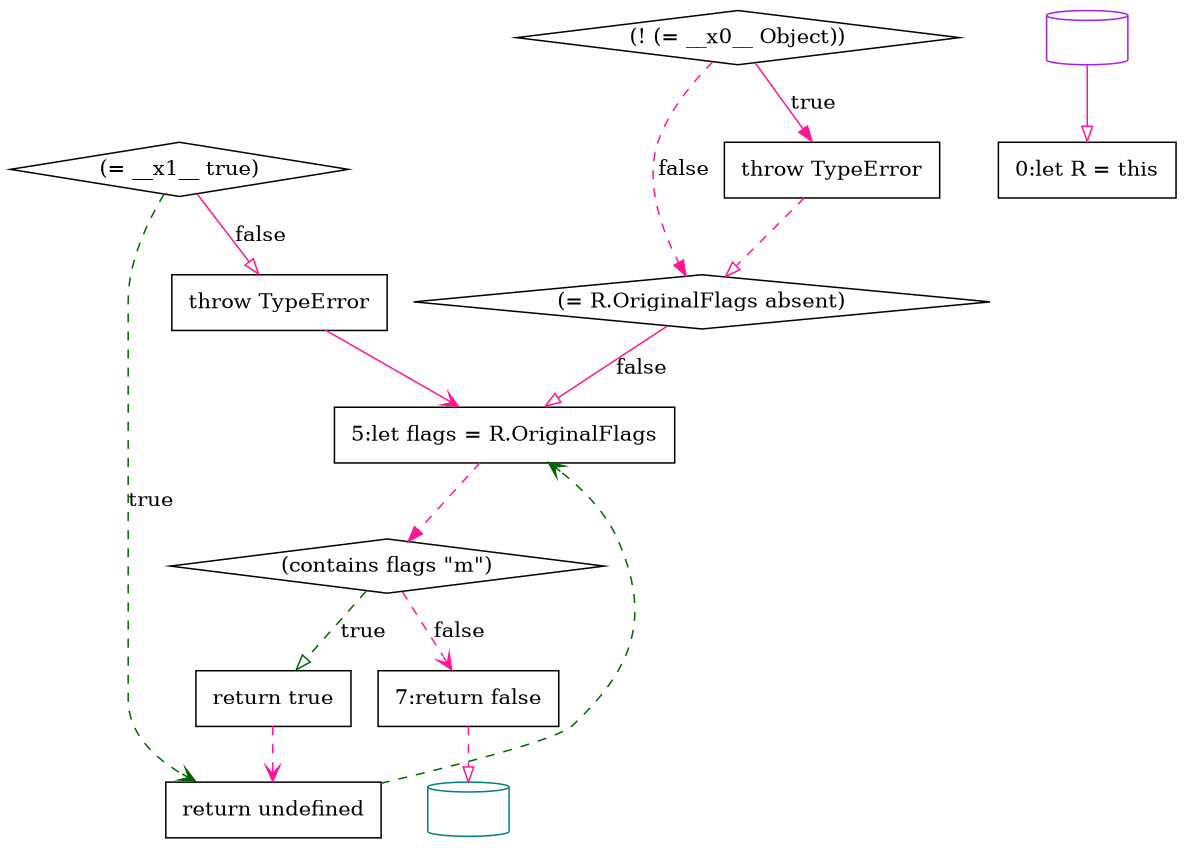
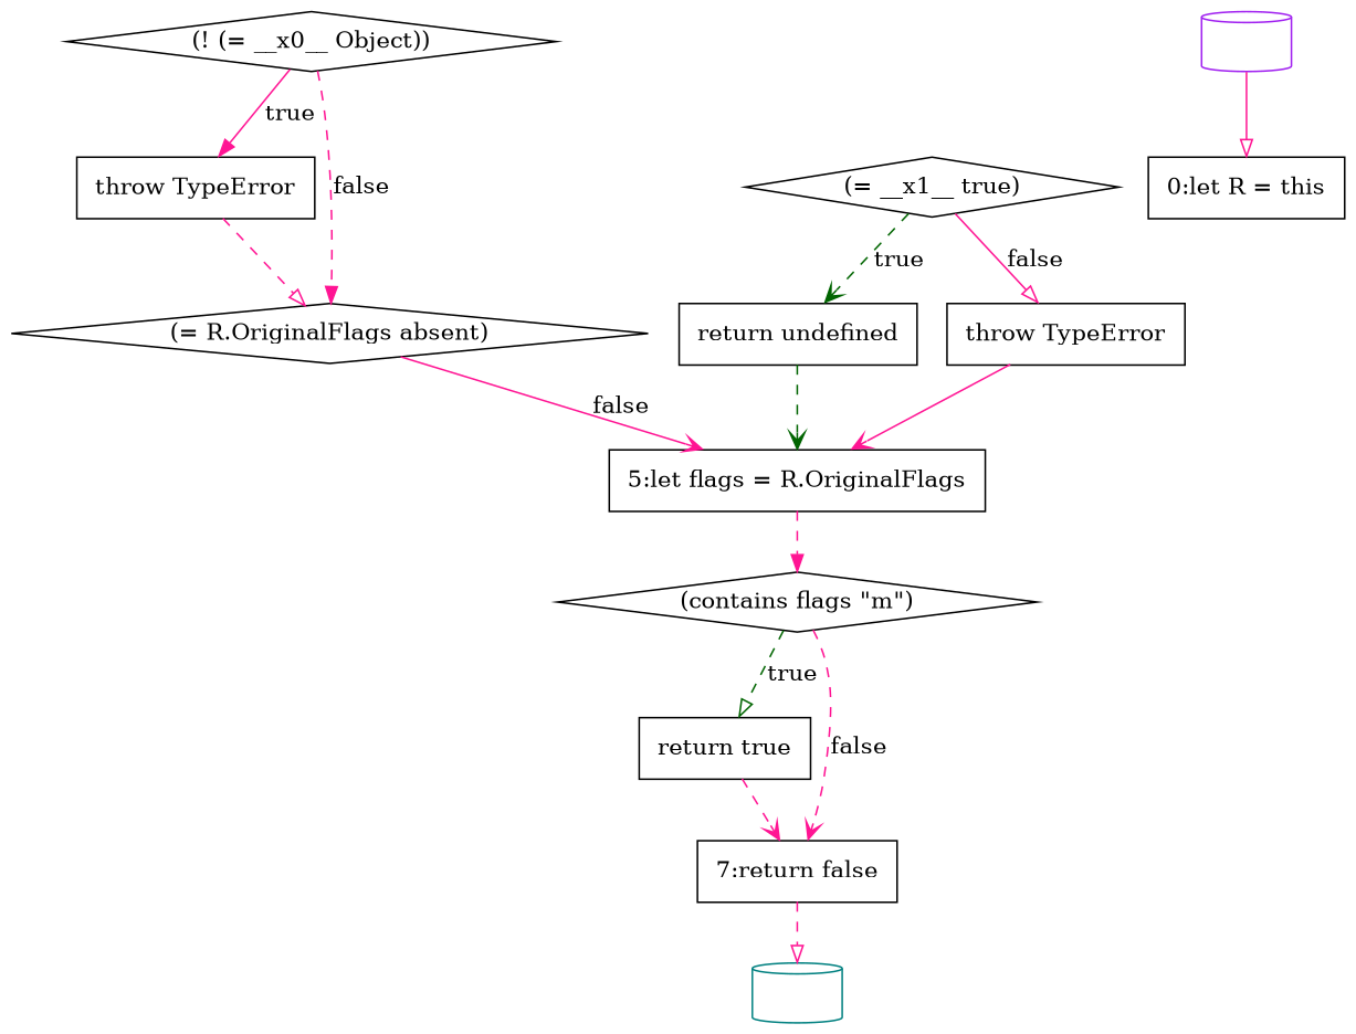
  digraph {
    node [color=black fillcolor=white shape=none style=filled margin=0]
    edge [arrowhead=onormal color=deeppink style=dashed]
    n1 [label=<<font color="black">(! (= __x0__ Object))</font>> shape=diamond margin=""]
    n2 [label=<<font color="black">     <table border="0" cellborder="1" cellspacing="0" cellpadding="10">       <tr><td align="left">throw TypeError</td></tr>     </table>   </font>>]
    n3 [label=<<font color="black">(= R.OriginalFlags absent)</font>> shape=diamond margin=""]
    n4 [label=<<font color="black">     <table border="0" cellborder="1" cellspacing="0" cellpadding="10">       <tr><td align="left">5:let flags = R.OriginalFlags</td></tr>     </table>   </font>>]
    n5 [color=purple label=" " shape=cylinder margin=""]
    n6 [label=<<font color="black">     <table border="0" cellborder="1" cellspacing="0" cellpadding="10">       <tr><td align="left">0:let R = this</td></tr>     </table>   </font>>]
    n7 [label=<<font color="black">(contains flags &quot;m&quot;)</font>> shape=diamond margin=""]
    n8 [label=<<font color="black">     <table border="0" cellborder="1" cellspacing="0" cellpadding="10">       <tr><td align="left">return true</td></tr>     </table>   </font>>]
    n9 [label=<<font color="black">     <table border="0" cellborder="1" cellspacing="0" cellpadding="10">       <tr><td align="left">7:return false</td></tr>     </table>   </font>>]
    n10 [color=teal label=" " shape=cylinder margin=""]
    n11 [label=<<font color="black">     <table border="0" cellborder="1" cellspacing="0" cellpadding="10">       <tr><td align="left">return undefined</td></tr>     </table>   </font>>]
    n12 [label=<<font color="black">     <table border="0" cellborder="1" cellspacing="0" cellpadding="10">       <tr><td align="left">throw TypeError</td></tr>     </table>   </font>>]
    n13 [label=<<font color="black">(= __x1__ true)</font>> shape=diamond margin=""]
    n1 -> n2 [arrowhead=normal label=<<font color="black">true</font>> style=solid]
    n1 -> n3 [arrowhead=normal label=<<font color="black">false</font>>]
    n2 -> n3
-   n3 -> n4 [label=<<font color="black">false</font>> style=solid]
+   n3 -> n4 [arrowhead=vee label=<<font color="black">false</font>> style=solid]
    n4 -> n7 [arrowhead=normal]
    n5 -> n6 [style=solid]
    n7 -> n8 [color=darkgreen label=<<font color="black">true</font>>]
    n7 -> n9 [arrowhead=vee label=<<font color="black">false</font>>]
-   n8 -> n11 [arrowhead=vee]
+   n8 -> n9 [arrowhead=vee]
    n9 -> n10
    n11 -> n4 [arrowhead=vee color=darkgreen]
    n12 -> n4 [arrowhead=vee style=solid]
    n13 -> n11 [arrowhead=vee color=darkgreen label=<<font color="black">true</font>>]
    n13 -> n12 [label=<<font color="black">false</font>> style=solid]
  }
